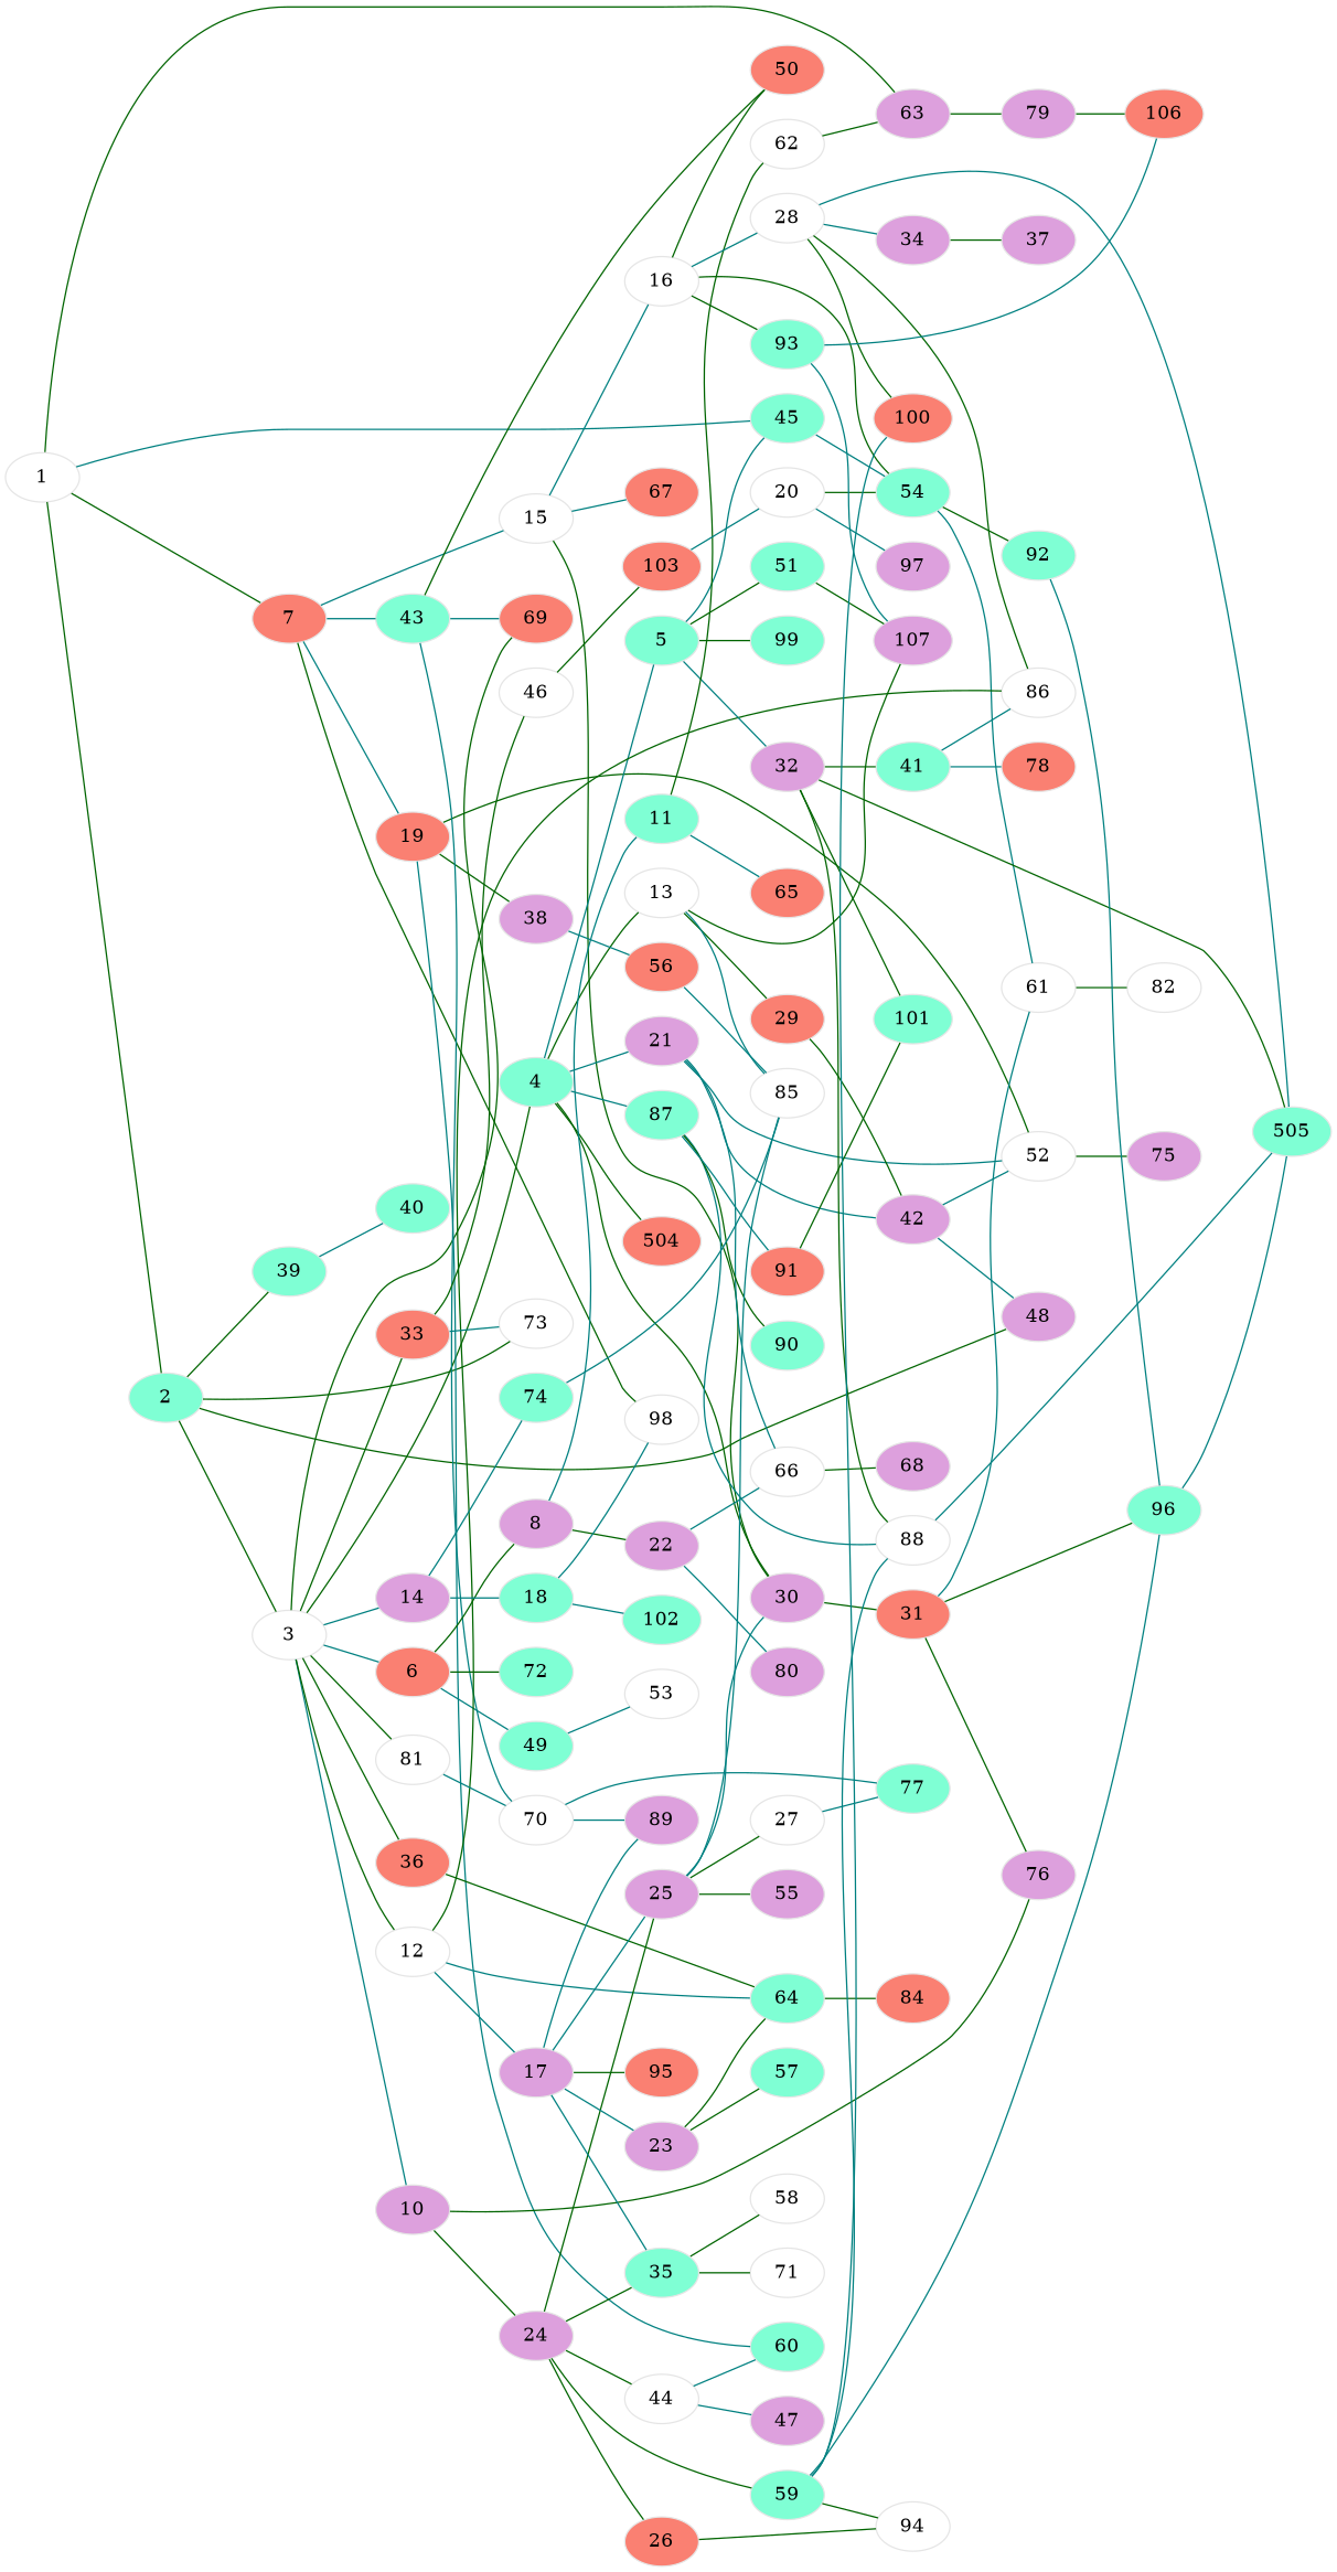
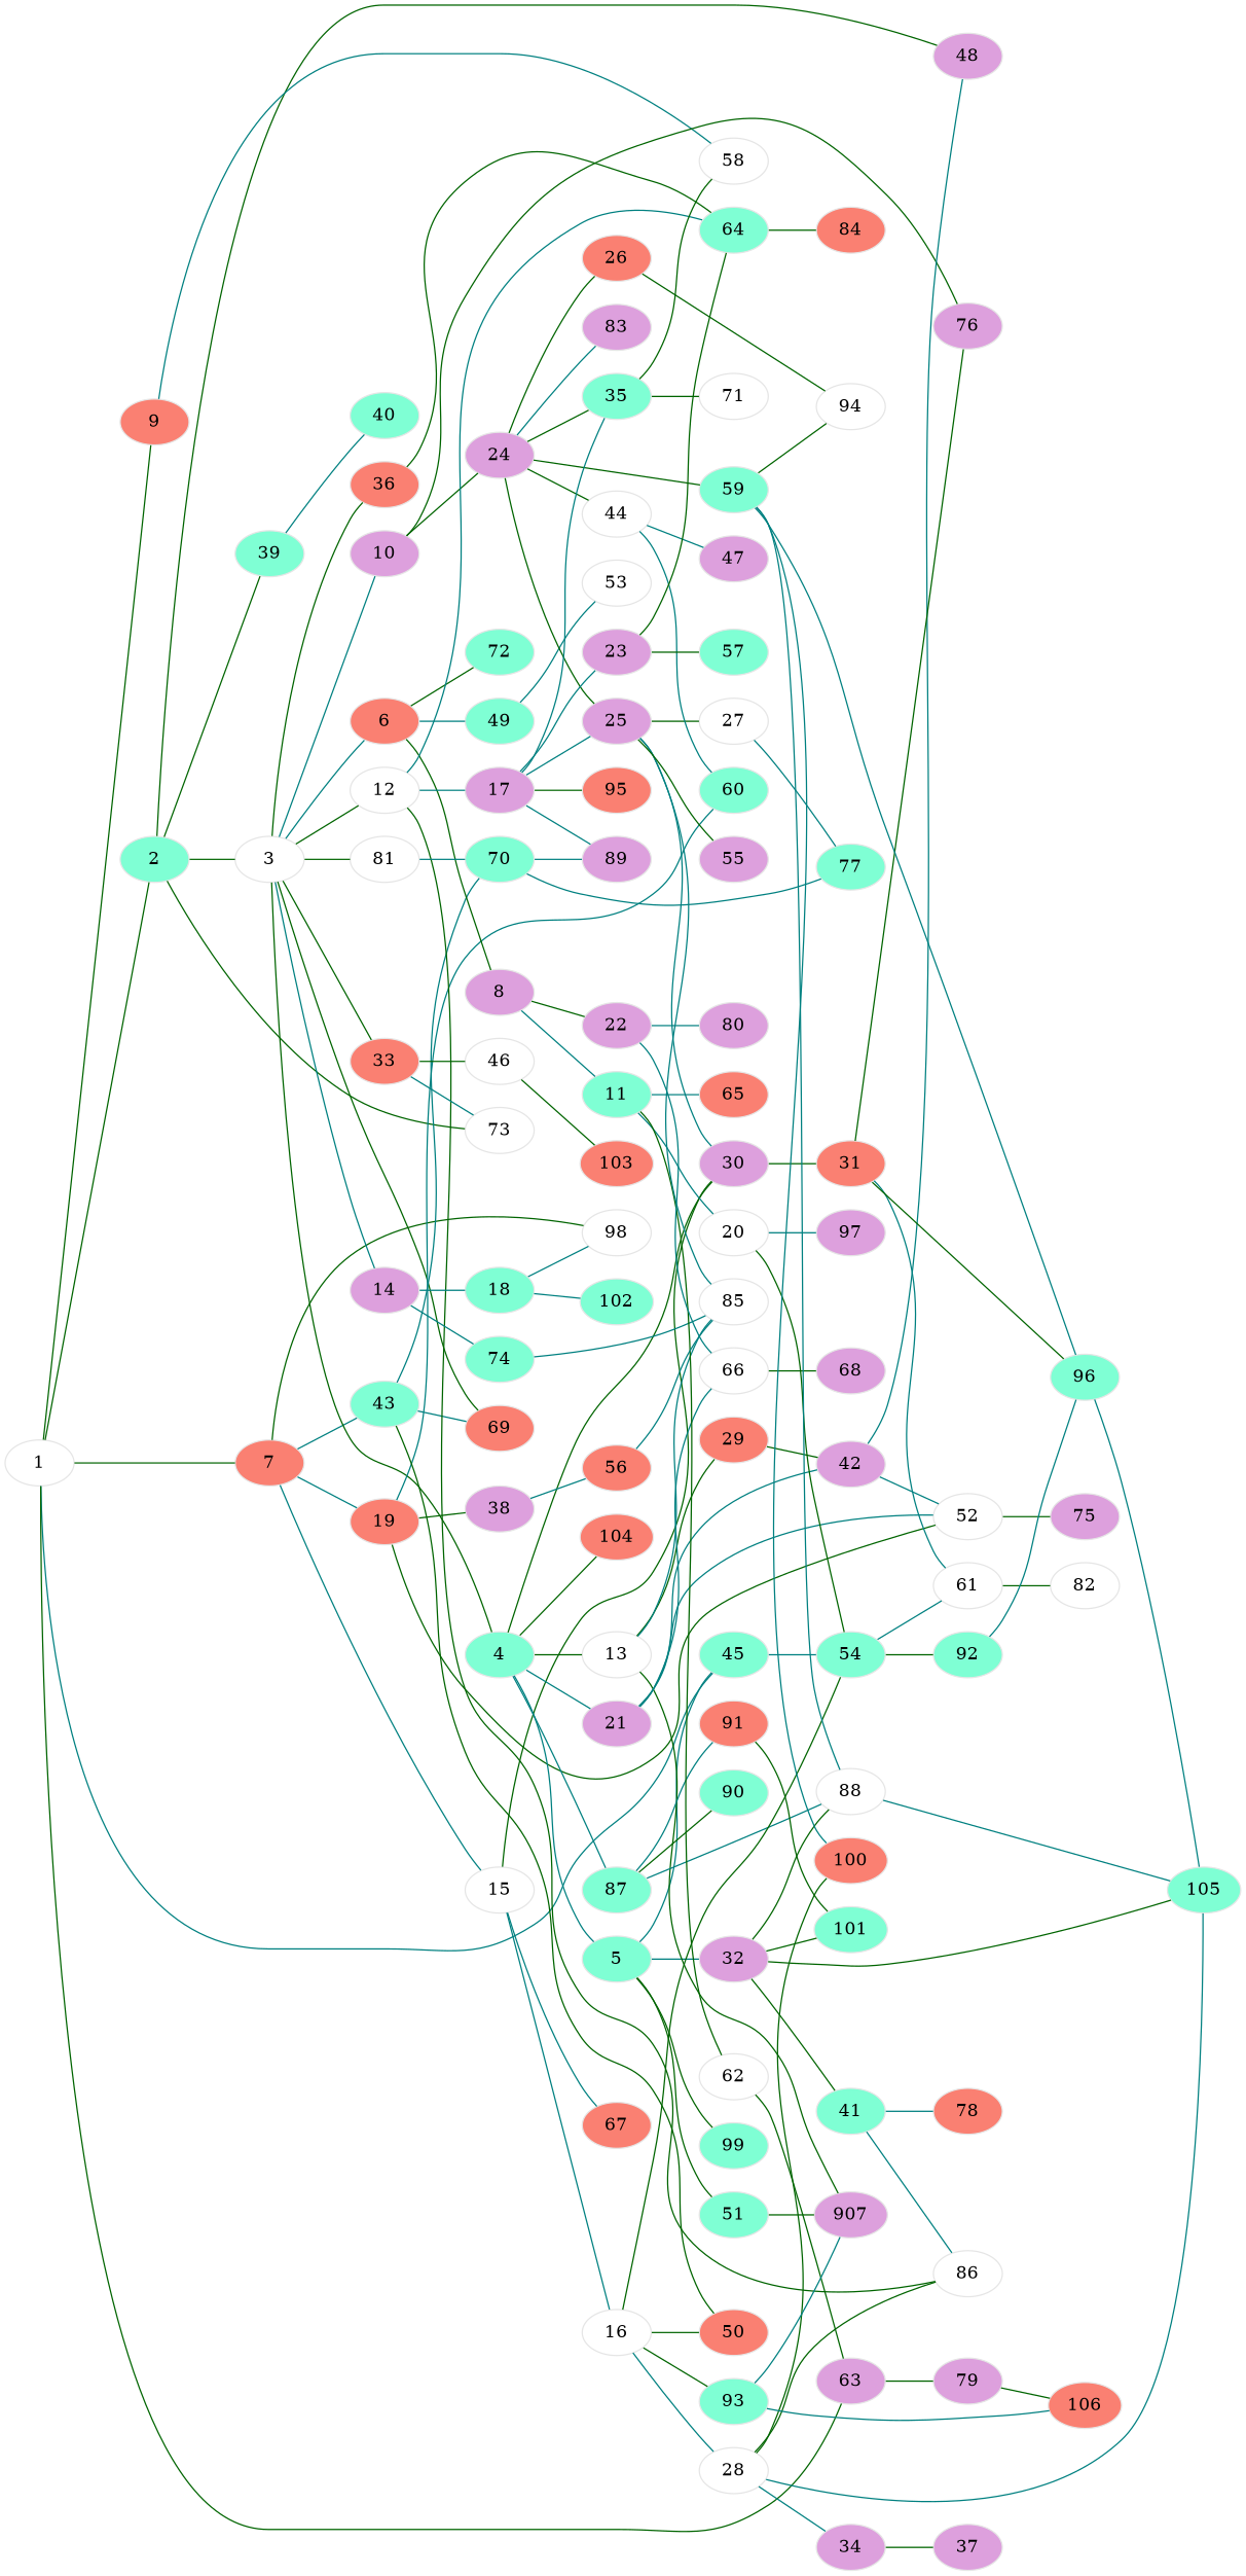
  graph {
    rankdir=LR
    node [color=gray90 fillcolor=aquamarine style=filled]
    edge [color=darkgreen]
    1 [fillcolor=white]
    2
    7 [fillcolor=salmon]
+   9 [fillcolor=salmon]
    45
    63 [fillcolor=plum]
    3 [fillcolor=white]
    39
    48 [fillcolor=plum]
    73 [fillcolor=white]
    15 [fillcolor=white]
    19 [fillcolor=salmon]
    43
    98 [fillcolor=white]
    58 [fillcolor=white]
    54
    79 [fillcolor=plum]
    4
    6 [fillcolor=salmon]
    10 [fillcolor=plum]
    12 [fillcolor=white]
    14 [fillcolor=plum]
    33 [fillcolor=salmon]
    36 [fillcolor=salmon]
    69 [fillcolor=salmon]
    81 [fillcolor=white]
    40
    5
    13 [fillcolor=white]
    21 [fillcolor=plum]
    30 [fillcolor=plum]
    87
-   104 [fillcolor=salmon label=504]
+   104 [fillcolor=salmon]
    8 [fillcolor=plum]
    49
    72
    24 [fillcolor=plum]
    76 [fillcolor=plum]
    17 [fillcolor=plum]
    64
    86 [fillcolor=white]
    18
    74
    46 [fillcolor=white]
    89 [fillcolor=plum]
-   70 [fillcolor=white]
+   70
    77
    32 [fillcolor=plum]
    51
    99
    29 [fillcolor=salmon]
    85 [fillcolor=white]
-   107 [fillcolor=plum]
+   107 [fillcolor=plum label=907]
    52 [fillcolor=white]
    42 [fillcolor=plum]
    66 [fillcolor=white]
    31 [fillcolor=salmon]
    88 [fillcolor=white]
    90
    91 [fillcolor=salmon]
-   105 [label=505]
+   105
    41
    101
    11
    22 [fillcolor=plum]
    53 [fillcolor=white]
    16 [fillcolor=white]
    67 [fillcolor=salmon]
    38 [fillcolor=plum]
    60
    50 [fillcolor=salmon]
    20 [fillcolor=white]
    62 [fillcolor=white]
    65 [fillcolor=salmon]
    80 [fillcolor=plum]
    25 [fillcolor=plum]
    35
    26 [fillcolor=salmon]
    44 [fillcolor=white]
    59
+   83 [fillcolor=plum]
    97 [fillcolor=plum]
    23 [fillcolor=plum]
    95 [fillcolor=salmon]
    84 [fillcolor=salmon]
    102
    28 [fillcolor=white]
    93
    34 [fillcolor=plum]
    100 [fillcolor=salmon]
    61 [fillcolor=white]
    92
    106 [fillcolor=salmon]
    57
    27 [fillcolor=white]
    55 [fillcolor=plum]
    71 [fillcolor=white]
    56 [fillcolor=salmon]
    75 [fillcolor=plum]
    68 [fillcolor=plum]
    94 [fillcolor=white]
    47 [fillcolor=plum]
    96
    37 [fillcolor=plum]
    82 [fillcolor=white]
    78 [fillcolor=salmon]
    103 [fillcolor=salmon]
    1 -- 2
    1 -- 7
+   1 -- 9
    1 -- 45 [color=teal]
    1 -- 63
    2 -- 3
    2 -- 39
    2 -- 48
    2 -- 73
    7 -- 15 [color=teal]
    7 -- 19 [color=teal]
    7 -- 43 [color=teal]
    7 -- 98
+   9 -- 58 [color=teal]
    45 -- 54 [color=teal]
    63 -- 79
    3 -- 4
    3 -- 6 [color=teal]
    3 -- 10 [color=teal]
    3 -- 12
    3 -- 14 [color=teal]
    3 -- 33
    3 -- 36
    3 -- 69
    3 -- 81
    39 -- 40 [color=teal]
    15 -- 30
    15 -- 16 [color=teal]
    15 -- 67 [color=teal]
    19 -- 52
    19 -- 38
    19 -- 60 [color=teal]
    43 -- 69 [color=teal]
    43 -- 70 [color=teal]
    43 -- 50
    54 -- 61 [color=teal]
    54 -- 92
    79 -- 106
    4 -- 5 [color=teal]
    4 -- 13
    4 -- 21 [color=teal]
    4 -- 30
    4 -- 87 [color=teal]
    4 -- 104
    6 -- 8
    6 -- 49 [color=teal]
    6 -- 72
    10 -- 24
    10 -- 76
    12 -- 17 [color=teal]
    12 -- 64 [color=teal]
    12 -- 86
    14 -- 18 [color=teal]
    14 -- 74 [color=teal]
    33 -- 73 [color=teal]
    33 -- 46
    36 -- 64
    81 -- 70 [color=teal]
    5 -- 45 [color=teal]
    5 -- 32 [color=teal]
    5 -- 51
    5 -- 99
    13 -- 29
    13 -- 85 [color=teal]
    13 -- 107
    21 -- 52 [color=teal]
    21 -- 42 [color=teal]
    21 -- 66 [color=teal]
    30 -- 31
    87 -- 88 [color=teal]
    87 -- 90
    87 -- 91 [color=teal]
    8 -- 11 [color=teal]
    8 -- 22
    49 -- 53 [color=teal]
    24 -- 25
    24 -- 35
    24 -- 26
    24 -- 44
    24 -- 59
+   24 -- 83 [color=teal]
    17 -- 89 [color=teal]
    17 -- 25 [color=teal]
    17 -- 35 [color=teal]
    17 -- 23 [color=teal]
    17 -- 95
    64 -- 84
    18 -- 98 [color=teal]
    18 -- 102 [color=teal]
    74 -- 85 [color=teal]
    46 -- 103
    70 -- 89 [color=teal]
    70 -- 77 [color=teal]
    32 -- 88
    32 -- 105
    32 -- 41
    32 -- 101
    51 -- 107
    29 -- 42
    52 -- 75
    42 -- 48 [color=teal]
    42 -- 52 [color=teal]
    66 -- 68
    31 -- 76
    31 -- 61 [color=teal]
    31 -- 96
    88 -- 105 [color=teal]
    91 -- 101
    41 -- 86 [color=teal]
    41 -- 78 [color=teal]
-   103 -- 20 [color=teal]
+   11 -- 20 [color=teal]
    11 -- 62
    11 -- 65 [color=teal]
    22 -- 66 [color=teal]
    22 -- 80 [color=teal]
    16 -- 54
    16 -- 50
    16 -- 28 [color=teal]
    16 -- 93
    38 -- 56 [color=teal]
    20 -- 54
    20 -- 97 [color=teal]
    62 -- 63
    25 -- 30 [color=teal]
    25 -- 85 [color=teal]
    25 -- 27
    25 -- 55
    35 -- 58
    35 -- 71
    26 -- 94
    44 -- 60 [color=teal]
    44 -- 47 [color=teal]
    59 -- 88 [color=teal]
    59 -- 100 [color=teal]
    59 -- 94
    59 -- 96 [color=teal]
    23 -- 64
    23 -- 57
    28 -- 86
    28 -- 105 [color=teal]
    28 -- 34 [color=teal]
    28 -- 100
    93 -- 107 [color=teal]
    93 -- 106 [color=teal]
    34 -- 37
    61 -- 82
    92 -- 96 [color=teal]
    27 -- 77 [color=teal]
    56 -- 85 [color=teal]
    96 -- 105 [color=teal]
  }
